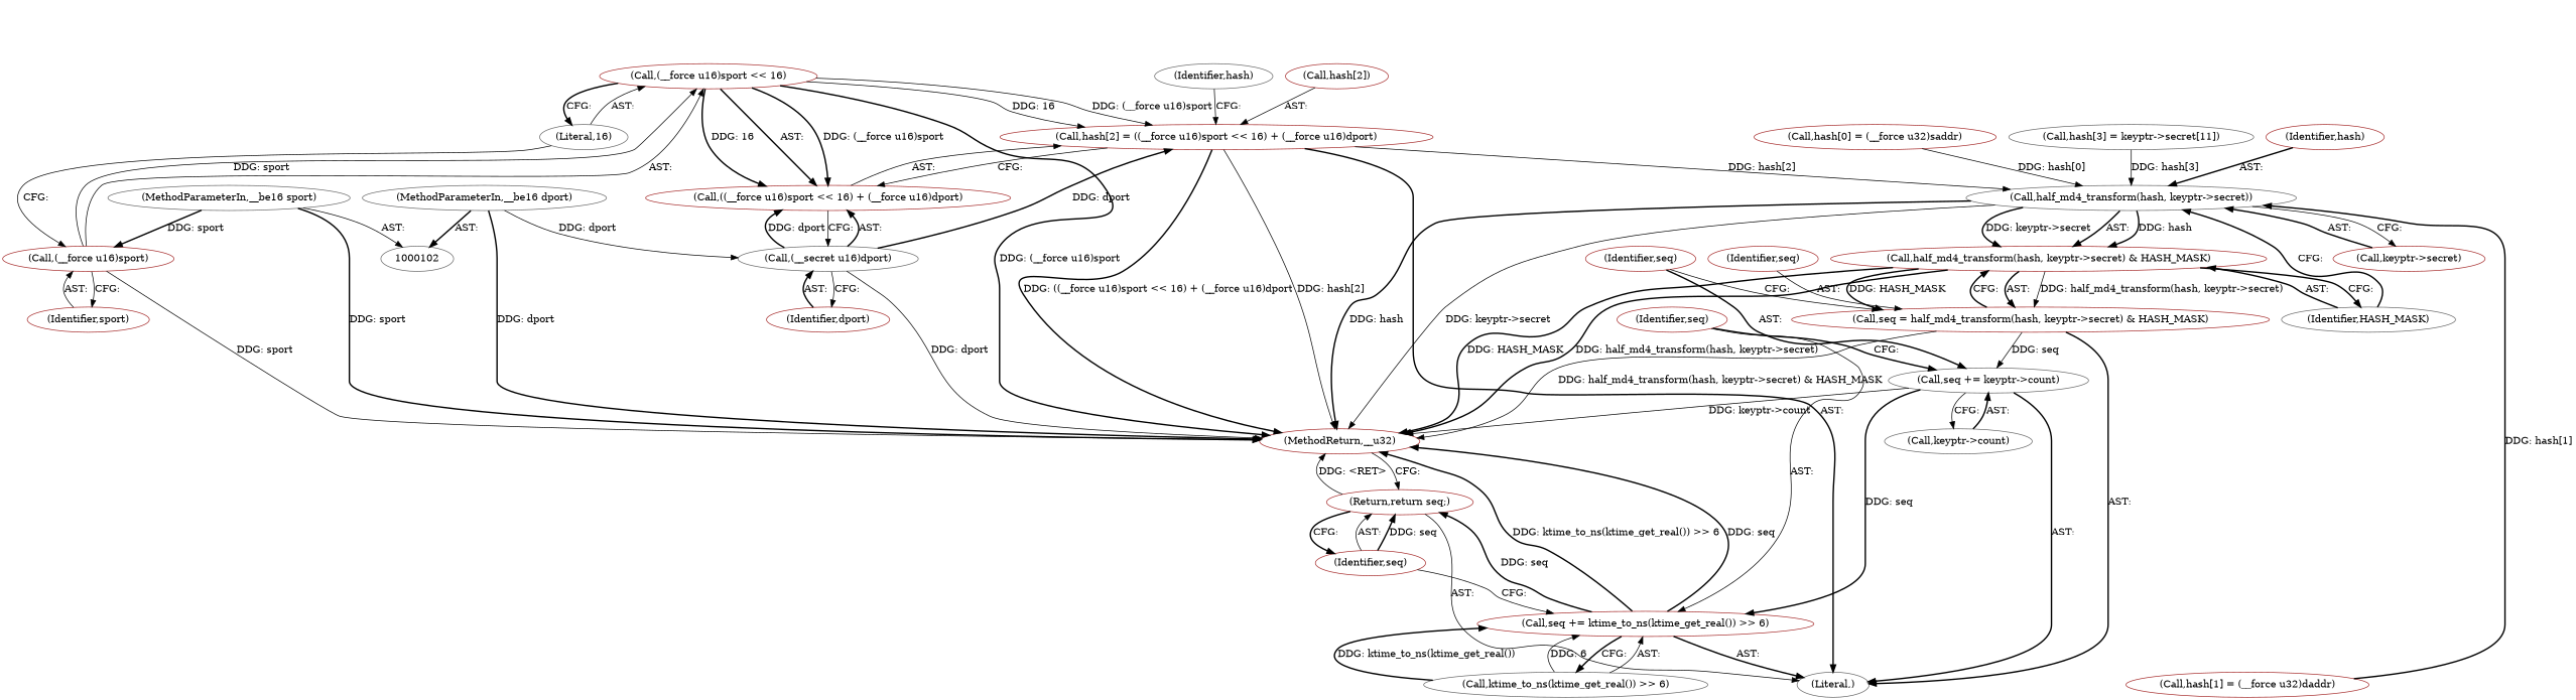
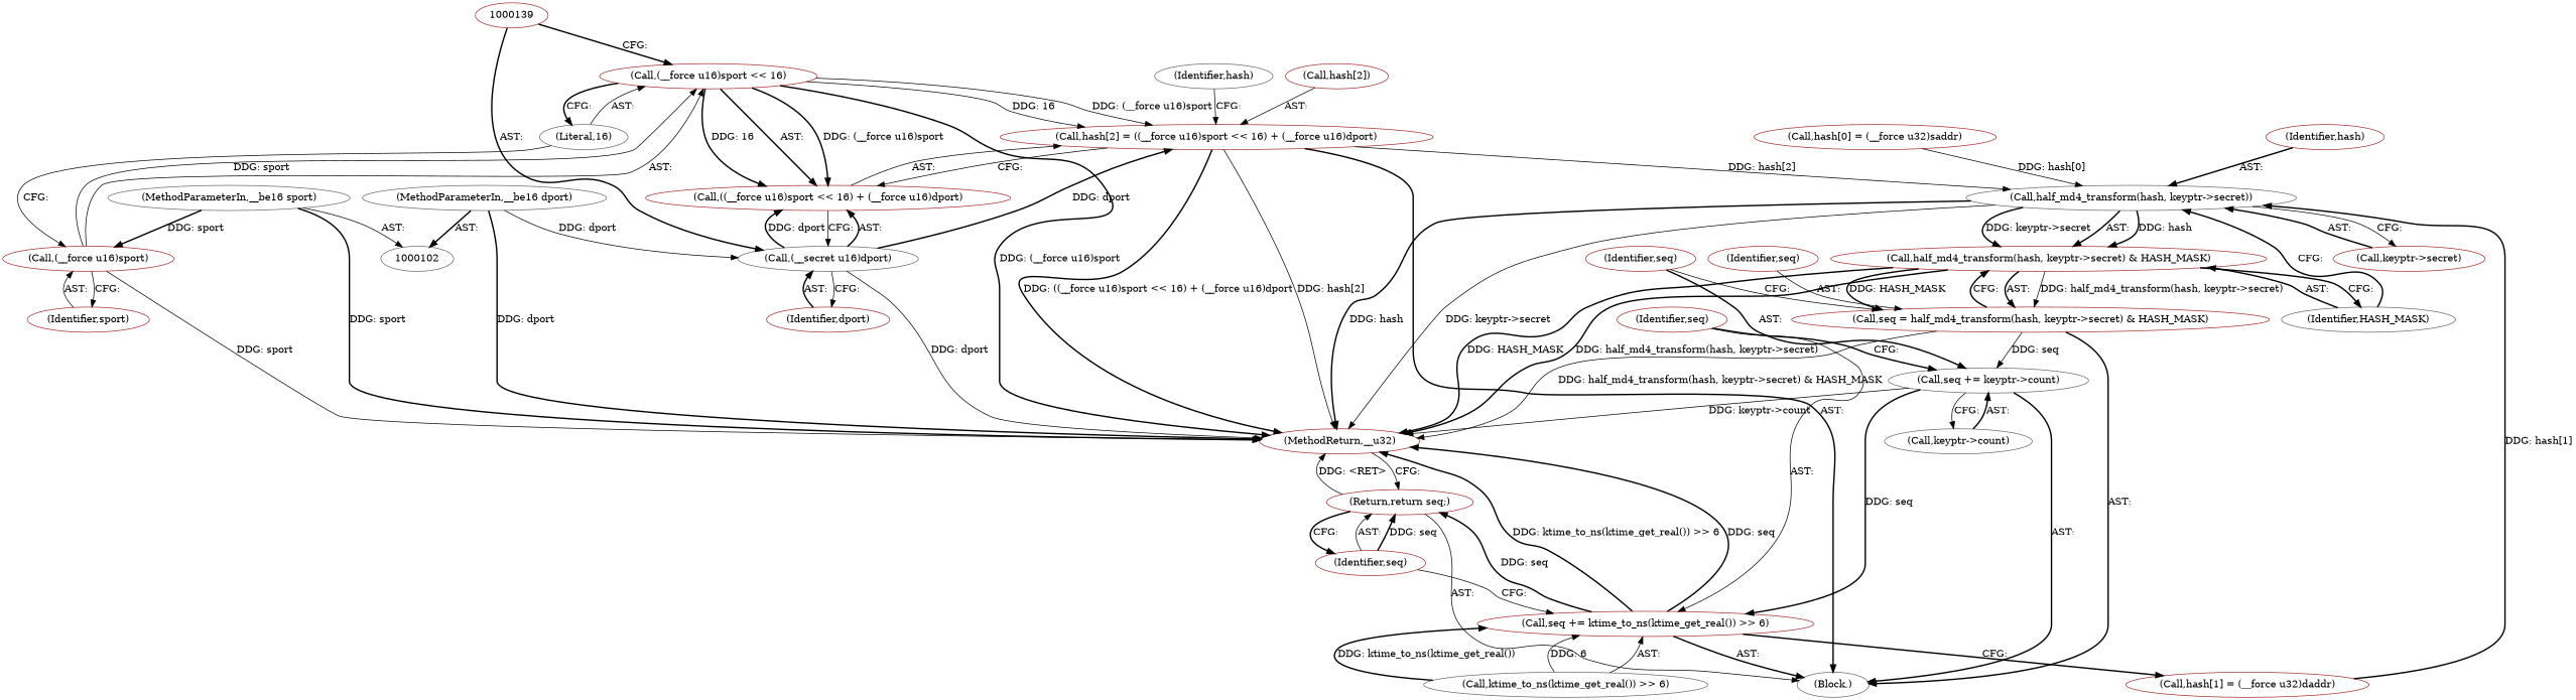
  digraph {
    node [color=brown]
    edge [style=bold]
    n1 [label="(Call,hash[2] = ((__force u16)sport << 16) + (__force u16)dport)"]
    n2 [color=gray40 label="(Call,half_md4_transform(hash, keyptr->secret))"]
-   n3 [color=gray40 label="(Literal,)"]
+   n3 [color=gray40 label="(Block,)"]
    n4 [label="(Call,((__force u16)sport << 16) + (__force u16)dport)"]
    n5 [label="(MethodReturn,__u32)"]
    n6 [label="(Call,half_md4_transform(hash, keyptr->secret) & HASH_MASK)"]
    n7 [label="(Call,keyptr->secret)"]
    n8 [color=gray40 label="(Call,(__secret u16)dport)"]
    n9 [label="(Return,return seq;)"]
    n10 [label="(Call,(__force u16)sport << 16)"]
    n11 [color=gray40 label="(Literal,16)"]
    n12 [label="(Call,(__force u16)sport)"]
    n13 [label="(Identifier,sport)"]
    n14 [color=gray40 label="(MethodParameterIn,__be16 sport)"]
    1000102 [color=gray40]
    n16 [label="(Identifier,dport)"]
    n17 [color=gray40 label="(MethodParameterIn,__be16 dport)"]
    n18 [label="(Call,seq = half_md4_transform(hash, keyptr->secret) & HASH_MASK)"]
    n19 [color=gray40 label="(Identifier,HASH_MASK)"]
    n20 [color=gray40 label="(Call,seq += keyptr->count)"]
    n21 [label="(Call,seq += ktime_to_ns(ktime_get_real()) >> 6)"]
    n22 [color=gray40 label="(Call,keyptr->count)"]
    n23 [color=gray40 label="(Call,ktime_to_ns(ktime_get_real()) >> 6)"]
    n24 [label="(Identifier,seq)"]
    n25 [color=gray40 label="(Identifier,hash)"]
    n26 [label="(Call,hash[0] = (__force u32)saddr)"]
-   n27 [color=gray40 label="(Call,hash[3] = keyptr->secret[11])"]
    n28 [label="(Call,hash[2])"]
    n29 [label="(Call,hash[1] = (__force u32)daddr)"]
    n30 [label="(Identifier,hash)"]
    n31 [label="(Identifier,seq)"]
    n32 [label="(Identifier,seq)"]
    n33 [label="(Identifier,seq)"]
+   1000139
    n1 -> n2 [label="DDG: hash[2]" style=solid]
    n1 -> n3 [label="AST: "]
    n1 -> n4 [label="CFG: " style=solid]
    n1 -> n5 [label="DDG: ((__force u16)sport << 16) + (__force u16)dport"]
    n1 -> n5 [label="DDG: hash[2]" style=solid]
    n2 -> n5 [label="DDG: hash"]
    n2 -> n5 [label="DDG: keyptr->secret" style=solid]
    n2 -> n6 [label="AST: "]
    n2 -> n6 [label="DDG: hash"]
    n2 -> n6 [label="DDG: keyptr->secret"]
    n2 -> n7 [label="CFG: " style=solid]
    n4 -> n1 [label="AST: " style=solid]
    n4 -> n8 [label="CFG: " style=solid]
    n5 -> n9 [label="CFG: " style=solid]
    n6 -> n5 [label="DDG: HASH_MASK"]
    n6 -> n5 [label="DDG: half_md4_transform(hash, keyptr->secret)"]
    n6 -> n18 [label="AST: "]
    n6 -> n18 [label="DDG: half_md4_transform(hash, keyptr->secret)" style=solid]
    n6 -> n18 [label="DDG: HASH_MASK"]
    n6 -> n19 [label="CFG: "]
    n7 -> n2 [label="AST: "]
    n8 -> n1 [label="DDG: dport"]
    n8 -> n4 [label="AST: "]
    n8 -> n4 [label="DDG: dport"]
    n8 -> n5 [label="DDG: dport" style=solid]
    n8 -> n16 [label="CFG: " style=solid]
    n9 -> n3 [label="AST: " style=solid]
    n9 -> n5 [label="DDG: <RET>" style=solid]
    n9 -> n24 [label="CFG: "]
    n10 -> n1 [label="DDG: (__force u16)sport" style=solid]
    n10 -> n1 [label="DDG: 16" style=solid]
    n10 -> n4 [label="AST: "]
    n10 -> n4 [label="DDG: (__force u16)sport"]
    n10 -> n4 [label="DDG: 16"]
    n10 -> n5 [label="DDG: (__force u16)sport"]
    n10 -> n11 [label="CFG: "]
    n11 -> n10 [label="AST: " style=solid]
    n11 -> n12 [label="CFG: " style=solid]
    n12 -> n5 [label="DDG: sport" style=solid]
    n12 -> n10 [label="AST: " style=solid]
    n12 -> n10 [label="DDG: sport" style=solid]
    n12 -> n13 [label="CFG: " style=solid]
    n13 -> n12 [label="AST: " style=solid]
    n14 -> n5 [label="DDG: sport"]
    n14 -> n12 [label="DDG: sport"]
    n14 -> 1000102 [label="AST: " style=solid]
    n16 -> n8 [label="AST: "]
    n17 -> n5 [label="DDG: dport"]
    n17 -> n8 [label="DDG: dport" style=solid]
    n17 -> 1000102 [label="AST: "]
    n18 -> n3 [label="AST: "]
    n18 -> n5 [label="DDG: half_md4_transform(hash, keyptr->secret) & HASH_MASK" style=solid]
    n18 -> n6 [label="CFG: "]
    n18 -> n20 [label="DDG: seq" style=solid]
    n19 -> n2 [label="CFG: "]
    n19 -> n6 [label="AST: "]
    n20 -> n3 [label="AST: "]
    n20 -> n5 [label="DDG: keyptr->count" style=solid]
    n20 -> n21 [label="DDG: seq"]
    n20 -> n22 [label="CFG: " style=solid]
    n21 -> n3 [label="AST: "]
    n21 -> n5 [label="DDG: seq"]
    n21 -> n5 [label="DDG: ktime_to_ns(ktime_get_real()) >> 6"]
    n21 -> n9 [label="DDG: seq"]
-   n21 -> n23 [label="CFG: "]
+   n21 -> n29 [label="CFG: "]
    n22 -> n20 [label="AST: "]
    n23 -> n21 [label="AST: " style=solid]
    n23 -> n21 [label="DDG: ktime_to_ns(ktime_get_real())"]
    n23 -> n21 [label="DDG: 6" style=solid]
    n24 -> n9 [label="AST: " style=solid]
    n24 -> n9 [label="DDG: seq"]
    n24 -> n21 [label="CFG: " style=solid]
    n25 -> n1 [label="CFG: " style=solid]
    n26 -> n2 [label="DDG: hash[0]" style=solid]
-   n27 -> n2 [label="DDG: hash[3]" style=solid]
    n28 -> n1 [label="AST: " style=solid]
    n29 -> n2 [label="DDG: hash[1]"]
    n30 -> n2 [label="AST: "]
    n31 -> n18 [label="CFG: " style=solid]
    n31 -> n20 [label="AST: "]
    n32 -> n18 [label="AST: " style=solid]
    n33 -> n20 [label="CFG: "]
    n33 -> n21 [label="AST: " style=solid]
+   1000139 -> n8 [label="AST: "]
+   1000139 -> n10 [label="CFG: "]
  }
